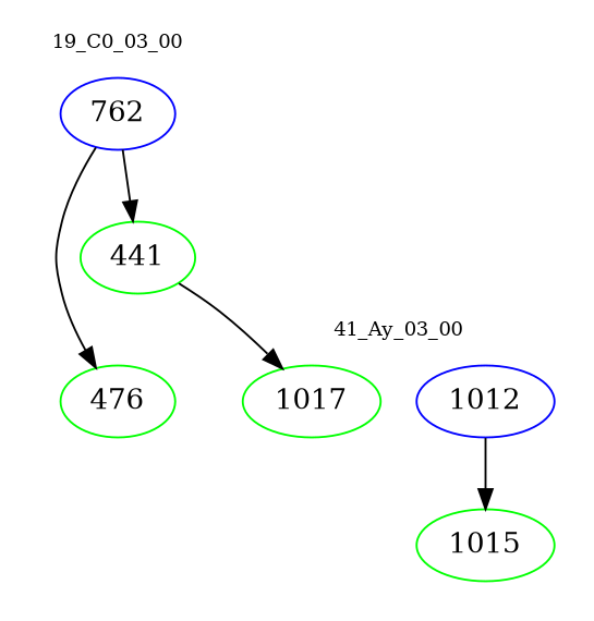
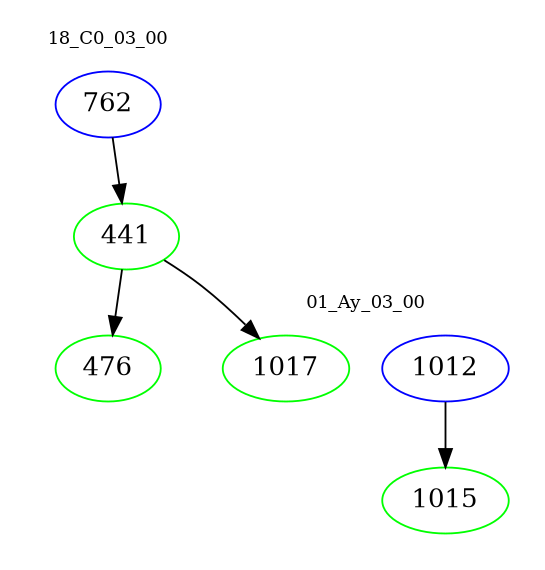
  digraph {
    node [color=green]
    edge [color=black]
    n1 [color=blue label=1012]
    n2 [label=1017]
    n3 [label=1015]
    n4 [color=blue label=762]
    n5 [label=441]
    n6 [label=476]
    subgraph cluster_1 {
      color=white
      fontsize=10
-     label="41_Ay_03_00"
+     label="01_Ay_03_00"
      n1
      n2
      n3
    }
    subgraph cluster_2 {
      color=white
      fontsize=10
-     label="19_C0_03_00"
+     label="18_C0_03_00"
      n4
      n5
      n6
    }
    n1 -> n3
    n4 -> n5
-   n4 -> n6
+   n5 -> n6
    n5 -> n2
  }
